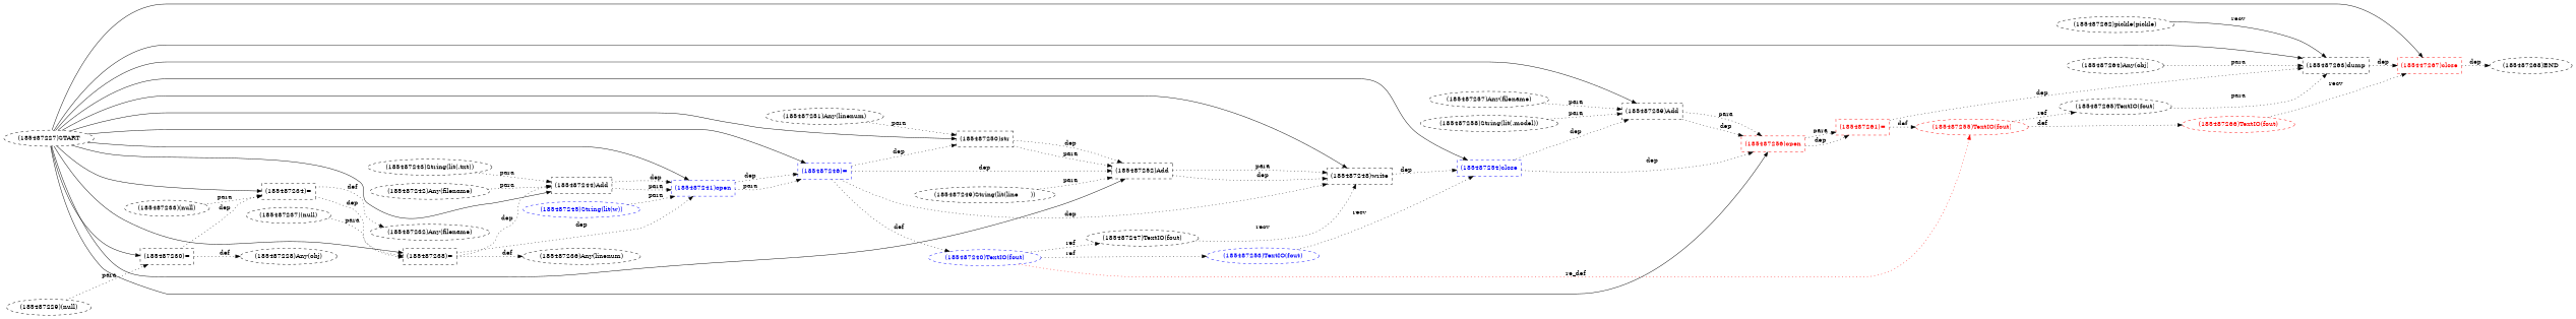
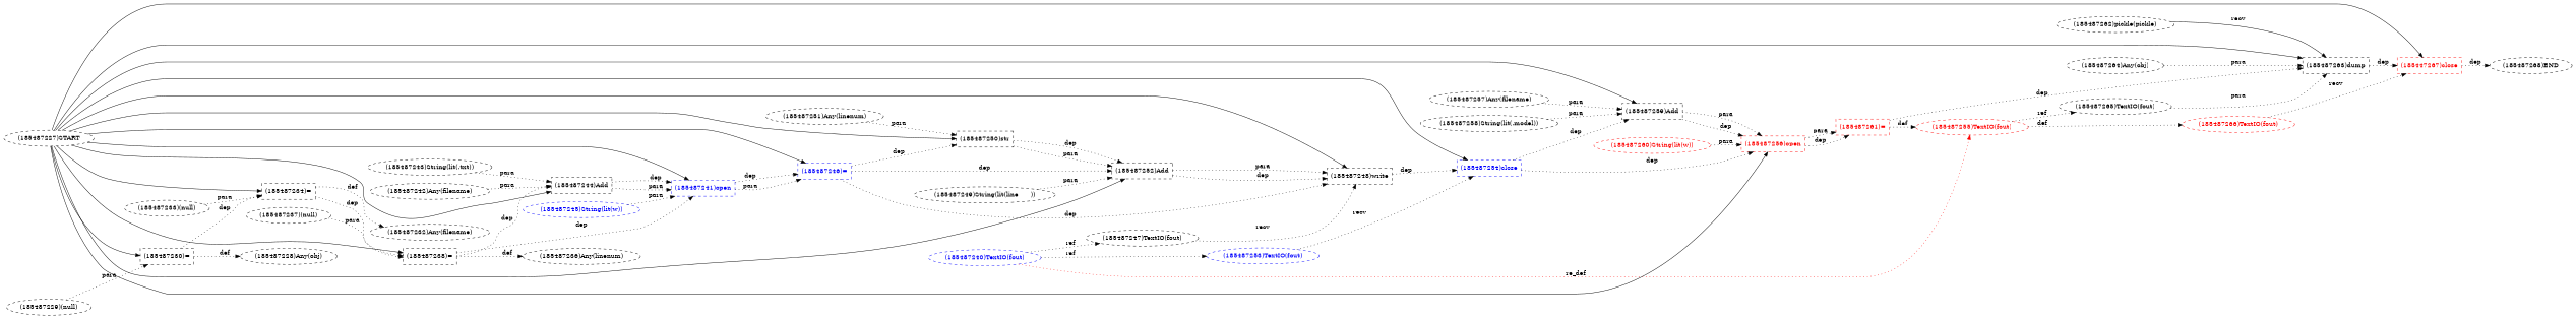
  digraph {
    rankdir=LR
    node [shape=ellipse style=dashed]
    edge [style=dotted]
    n1 [label="(185487249)String(lit(line	))"]
    n2 [label="(185487252)Add" shape=box]
    n3 [label="(185487248)write" shape=box]
    n4 [label="(185487262)pickle(pickle)"]
    n5 [label="(185487263)dump" shape=box]
    n6 [color=red fontcolor=red label="(185447267)close" shape=box]
    n7 [label="(185487234)=" shape=box]
    n8 [label="(185487238)=" shape=box]
    n9 [label="(185487232)Any(filename)"]
    n10 [label="(185487236)Any(linenum)"]
    n11 [color=blue fontcolor=blue label="(185487241)open" shape=box]
    n12 [label="(185487244)Add" shape=box]
    n13 [color=blue fontcolor=blue label="(185487246)=" shape=box]
    n14 [color=red fontcolor=red label="(185487256)open" shape=box]
    n15 [color=red fontcolor=red label="(185487261)=" shape=box]
    n16 [color=red fontcolor=red label="(185487255)TextIO(fout)"]
    n17 [label="(185487257)Any(filename)"]
    n18 [label="(185487259)Add" shape=box]
    n19 [color=blue fontcolor=blue label="(185487245)String(lit(w))"]
    n20 [label="(185487265)TextIO(fout)"]
    n21 [color=red fontcolor=red label="(185487266)TextIO(fout)"]
    n22 [label="(185487230)=" shape=box]
    n23 [label="(185487228)Any(obj)"]
    n24 [color=blue fontcolor=blue label="(185487240)TextIO(fout)"]
    n25 [label="(185487247)TextIO(fout)"]
    n26 [color=blue fontcolor=blue label="(185487253)TextIO(fout)"]
    n27 [color=blue fontcolor=blue label="(185487254)close" shape=box]
    n28 [label="(185487264)Any(obj)"]
    n29 [label="(185487251)Any(linenum)"]
    n30 [label="(185487250)str" shape=box]
    n31 [label="(185487237)(null)"]
    n32 [label="(185487227)START" shape=""]
    n33 [label="(185487268)END" shape=""]
    n34 [label="(185487229)(null)"]
    n35 [label="(185487258)String(lit(.model))"]
    n36 [label="(185487242)Any(filename)"]
    n37 [label="(185487243)String(lit(.txt))"]
    n38 [label="(185487233)(null)"]
+   n39 [color=red fontcolor=red label="(185487260)String(lit(w))"]
    n1 -> n2 [label=para]
    n2 -> n3 [label=dep]
    n2 -> n3 [label=para]
    n3 -> n27 [label=dep]
    n4 -> n5 [label=recv style=solid]
    n5 -> n6 [label=dep]
    n6 -> n33 [label=dep]
    n7 -> n8 [label=dep]
    n7 -> n9 [label=def]
    n8 -> n10 [label=def]
    n8 -> n11 [label=dep]
    n8 -> n12 [label=dep]
    n11 -> n13 [label=dep]
    n11 -> n13 [label=para]
    n12 -> n11 [label=dep]
    n12 -> n11 [label=para]
    n13 -> n2 [label=dep]
    n13 -> n3 [label=dep]
-   n13 -> n24 [label=def]
    n13 -> n30 [label=dep]
    n14 -> n15 [label=dep]
    n14 -> n15 [label=para]
    n15 -> n5 [label=dep]
    n15 -> n16 [label=def]
    n16 -> n20 [label=ref]
    n16 -> n21 [label=def]
    n17 -> n18 [label=para]
    n18 -> n14 [label=dep]
    n18 -> n14 [label=para]
    n19 -> n11 [label=para]
    n20 -> n5 [label=para]
    n21 -> n6 [label=recv]
    n22 -> n7 [label=dep]
    n22 -> n23 [label=def]
    n24 -> n16 [color=red label=re_def]
    n24 -> n25 [label=ref]
    n24 -> n26 [label=ref]
    n25 -> n3 [label=recv]
    n26 -> n27 [label=recv]
    n27 -> n14 [label=dep]
    n27 -> n18 [label=dep]
    n28 -> n5 [label=para]
    n29 -> n30 [label=para]
    n30 -> n2 [label=dep]
    n30 -> n2 [label=para]
    n31 -> n8 [label=para]
    n32 -> n2 [style=solid]
    n32 -> n3 [style=solid]
    n32 -> n5 [style=solid]
    n32 -> n6 [style=solid]
    n32 -> n7 [style=solid]
    n32 -> n8 [style=solid]
    n32 -> n11 [style=solid]
    n32 -> n12 [style=solid]
    n32 -> n13 [style=solid]
    n32 -> n14 [style=solid]
    n32 -> n18 [style=solid]
    n32 -> n22 [style=solid]
    n32 -> n27 [style=solid]
    n32 -> n30 [style=solid]
    n34 -> n22 [label=para]
    n35 -> n18 [label=para]
    n36 -> n12 [label=para]
    n37 -> n12 [label=para]
    n38 -> n7 [label=para]
+   n39 -> n14 [label=para]
  }
